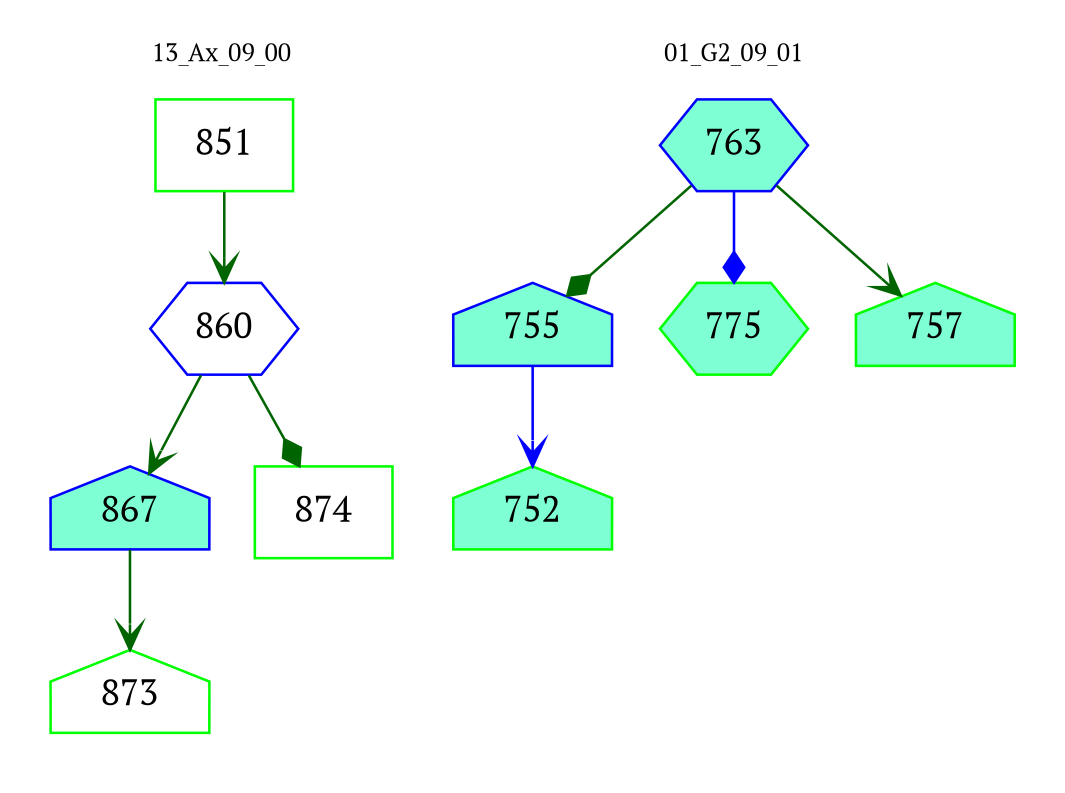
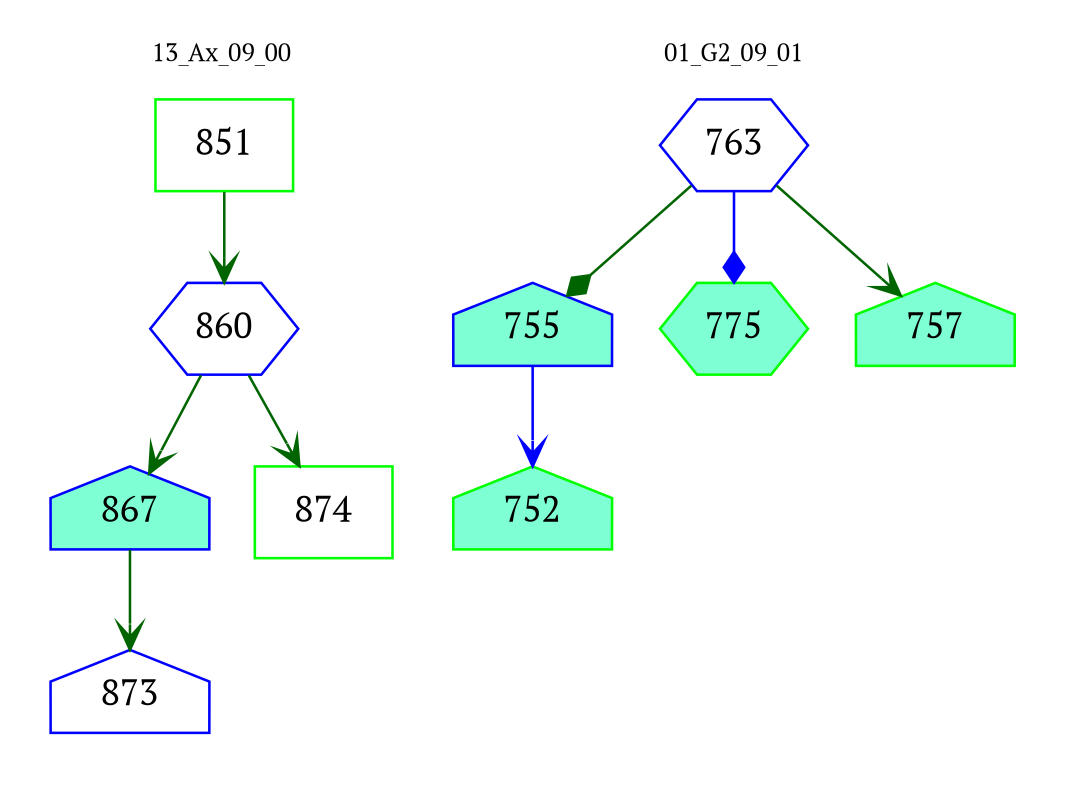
  digraph {
    fontname="PT Serif"
    node [color=green fillcolor=white fontname="PT Serif" shape=house style=filled]
    edge [arrowhead=vee color=darkgreen fontname="PT Serif"]
    n1 [color=blue label=860 shape=hexagon]
    n2 [color=blue fillcolor=aquamarine label=867]
    n3 [label=874 shape=box]
    n4 [label=851 shape=box]
-   n5 [label=873]
-   n6 [color=blue fillcolor=aquamarine label=763 shape=hexagon]
+   n5 [color=blue label=873]
+   n6 [color=blue label=763 shape=hexagon]
    n7 [color=blue fillcolor=aquamarine label=755]
    n8 [fillcolor=aquamarine label=775 shape=hexagon]
    n9 [fillcolor=aquamarine label=757]
    n10 [fillcolor=aquamarine label=752]
    subgraph cluster_1 {
      color=white
      fontsize=10
      label="13_Ax_09_00"
      n1
      n2
      n3
      n4
      n5
    }
    subgraph cluster_2 {
      color=white
      fontsize=10
      label="01_G2_09_01"
      n6
      n7
      n8
      n9
      n10
    }
    n1 -> n2
-   n1 -> n3 [arrowhead=diamond]
+   n1 -> n3
    n2 -> n5
    n4 -> n1
    n6 -> n7 [arrowhead=diamond]
    n6 -> n8 [arrowhead=diamond color=blue]
    n6 -> n9
    n7 -> n10 [color=blue]
  }
